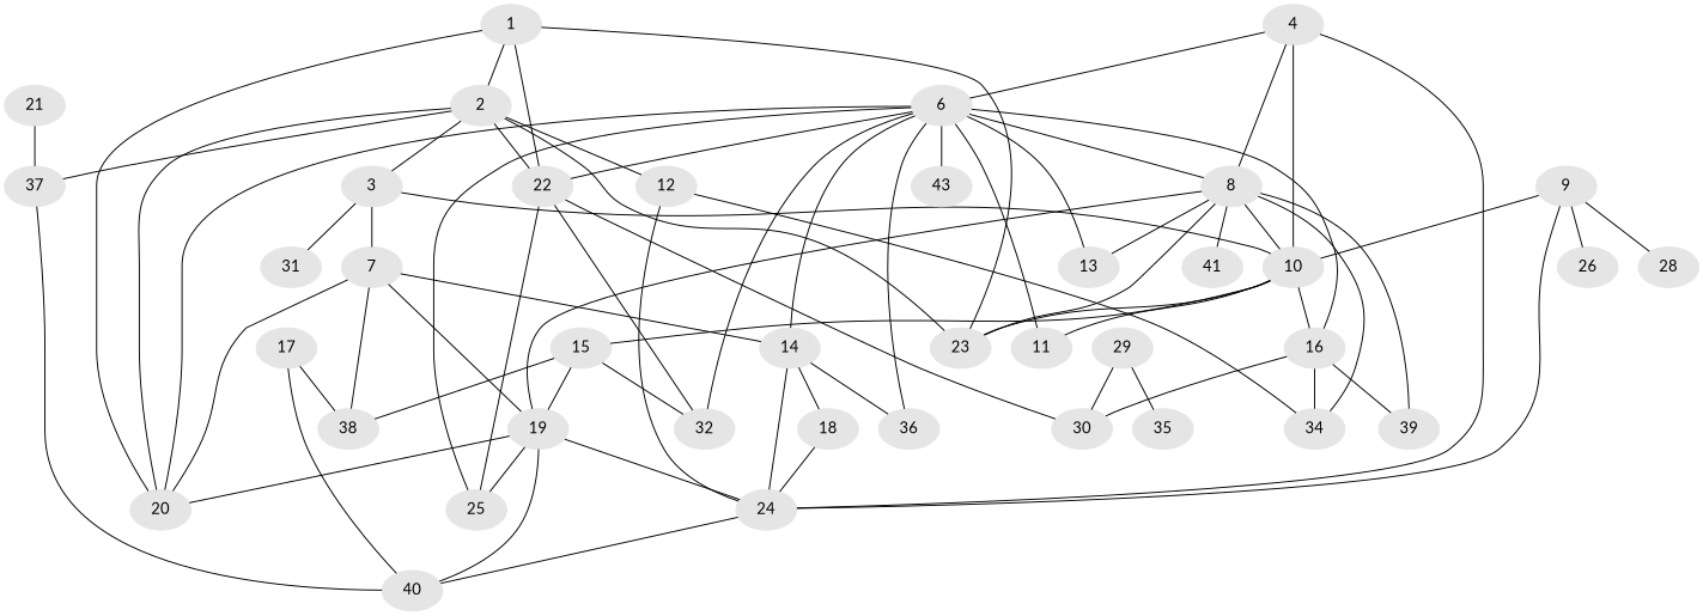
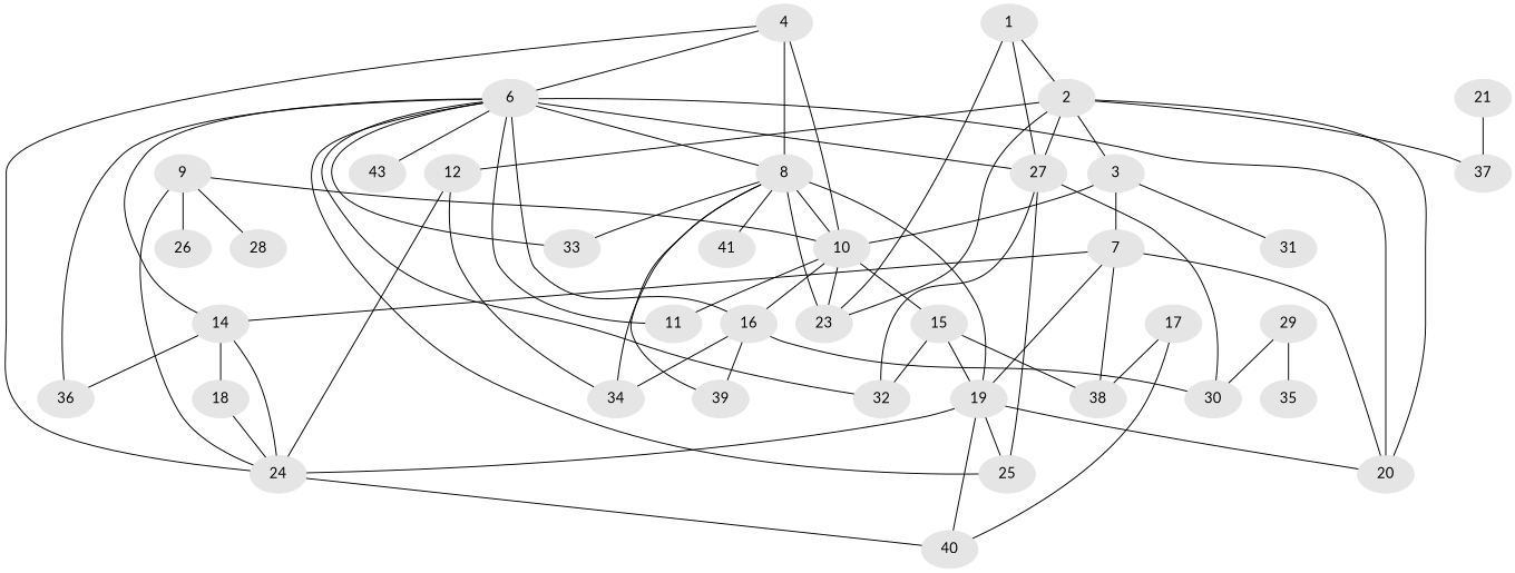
  graph {
    fontname=Lato
    node [color=gray90 fontname=Lato style=filled]
    edge [fontname=Lato weight=1.0]
    1
    2
    20
-   22
+   22 [label=27]
    23
    3
    12
    37
    25
    32
    30
    7
    10
    31
    34
    24
    40
    14
    19
    38
    11
    16
    15
    4
    6
    8
    n27 [label=43]
-   33 [label=13]
+   33
    36
    39
    41
    18
    9
    26
    28
    17
    21
    29
    35
    1 -- 2
-   1 -- 20
    1 -- 22
    1 -- 23
    2 -- 20 [weight=2.0]
    2 -- 22
    2 -- 23
    2 -- 3
    2 -- 12 [weight=2.0]
    2 -- 37
    22 -- 25
    22 -- 32
    22 -- 30
    3 -- 7 [weight=2.0]
    3 -- 10
    3 -- 31
    12 -- 34
    12 -- 24
-   37 -- 40
    7 -- 20
    7 -- 14
    7 -- 19
    7 -- 38
    10 -- 23
    10 -- 11
    10 -- 16
    10 -- 15
    24 -- 40
    14 -- 24
    14 -- 36
    14 -- 18
    19 -- 20
    19 -- 25
    19 -- 24
    19 -- 40
    16 -- 30
    16 -- 34
    16 -- 39
    15 -- 32
    15 -- 19
    15 -- 38
    4 -- 10 [weight=2.0]
    4 -- 24
    4 -- 6
    4 -- 8
    6 -- 20
    6 -- 22
    6 -- 25
    6 -- 32
    6 -- 14
    6 -- 11 [weight=2.0]
    6 -- 16
    6 -- 8
    6 -- n27
    6 -- 33
    6 -- 36
    8 -- 23 [weight=2.0]
    8 -- 10 [weight=4.0]
    8 -- 34
    8 -- 19
    8 -- 33
    8 -- 39
    8 -- 41
    18 -- 24
    9 -- 10
    9 -- 24
    9 -- 26
    9 -- 28
    17 -- 40
    17 -- 38
    21 -- 37
    29 -- 30
    29 -- 35
  }
